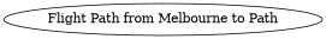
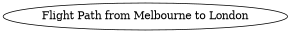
  digraph {
    rankdir=TB
-   n1 [label="Flight Path from Melbourne to Path" shape=oval]
+   n1 [label="Flight Path from Melbourne to London" shape=oval]
  }
